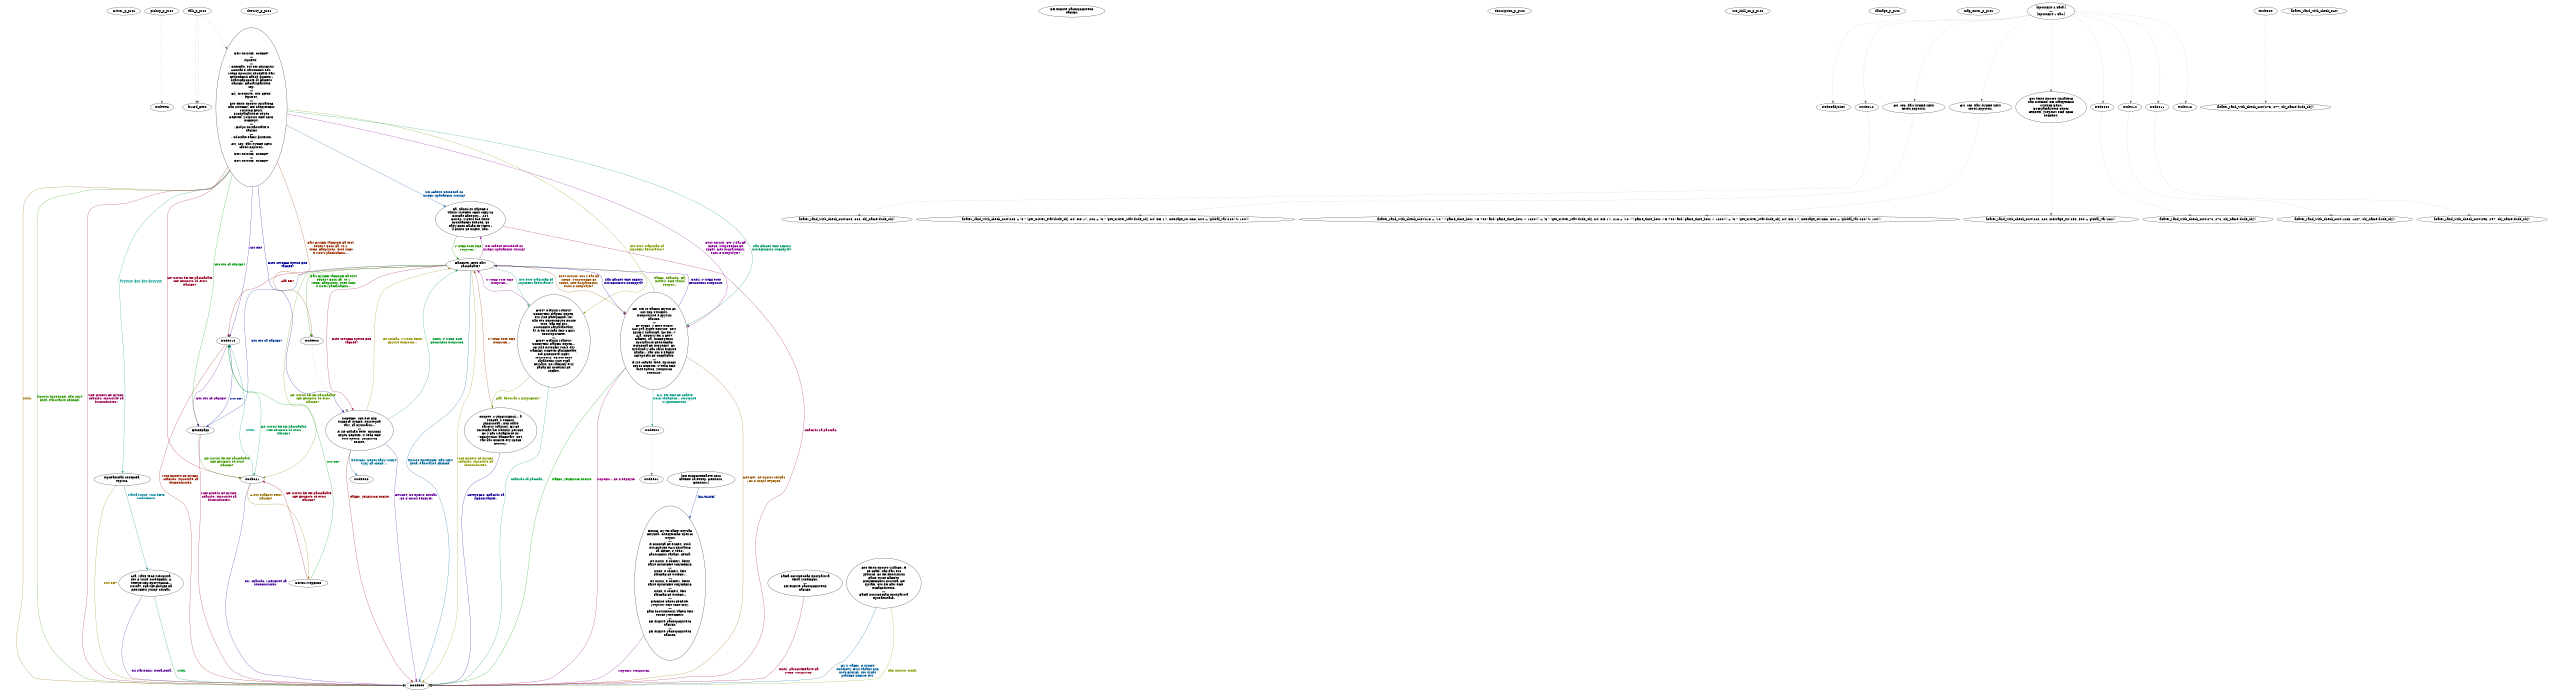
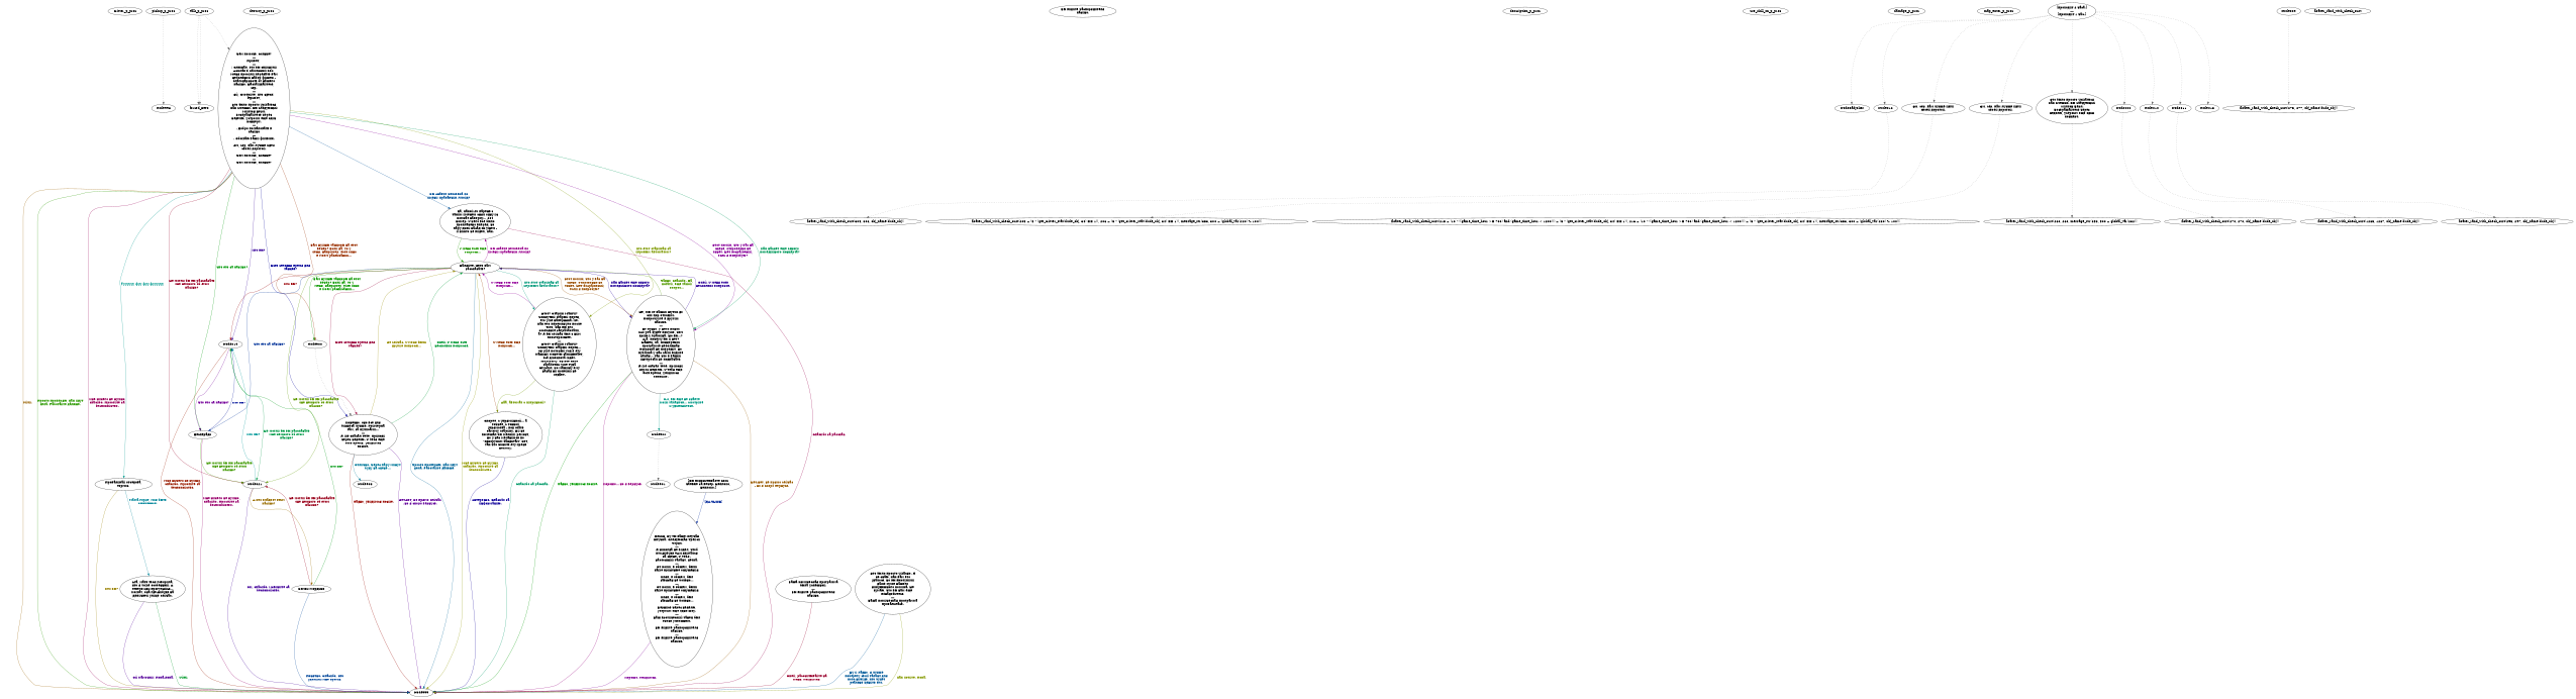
  digraph {
    node [color="#000000" fillcolor="#FFFFFF" style=filled]
    edge [color="#555555"]
    critter_p_proc
    pickup_p_proc
    Node998
    n4 [label="forced_него" color="" fillcolor="" style=""]
    talk_p_proc
    n6 [label="Чем помочь, солнце?\n---\nПривет, \n---\n! Слышал, это вы спихнули\nАнклав в каменный век!\nМеня просили передать вам\nнебольшой набор фишек -\nблагодарность от нашего\nказино. Наслаждайтесь,\nсэр.\n---\nЭй, смотрите, кто здесь!\nПривет,\n---\nЭто было просто уржаться\nкак смешно. Вы следующий\nМилтон Берл.\nВозвращайтесь через\nнеделю, устроим еще один\nконцерт.\n---\n. Добро пожаловать в\nказино\n---\n. Обожаю ваши фильмы.\n---\nЭм, сэр, вам лучше идти\nсвоей дорогой.\n---\nЧем помочь, солнце?\n---\nЧем помочь, солнце?"]
    Node999
    n8 [label="Проваливай отседова,\nтормоз."]
    Node019
    n10 [label="Десперадо"]
    Node021
    n12 [label="Да, какой-то парень с\nтаким именем снял одну из\nкомнат наверху... 204\nномер. У него все было\nпроплачено вперед, но\nпару дней назад он ушел -\nи никто не видел, как."]
    n13 [label="Этот? Старик МакГи?\nЧокнутый старый перец,\nэто уже наверняка. Хе.\nКак его перемкнуло после\nтого, как вы его\nсостояние заграбастали,\nа? Я бы сейчас был с ним\nпоосторожнее.\n---\nЭтот? Старик МакГи?\nЧокнутый старый перец...\nон уже который год в эту\nмашину монеты закидывает,\nвсе джекпота ждет.\nПо-моему, он все свое\nзаработки уже туда\nспустил, но машину ему\nназад ни копейки не\nотдает."]
    n14 [label="Не, мы от ваших шуток до\nсих пор отходим.\nПопробуйте в других\nказино.\n---\nЭт точно, у него понос\nизо рта будет похуже, чем\nдрищ у брамина. Но вы...?\nА-а, почему бы и нет?\nНашей, ха, концертной\nпрограмме небольшая\nвстряска не повредит, но\nпублика у нас сами видите\nкакая... так что в ваших\nинтересах не подкачать.\n---\nЯ же сказал тебе, приходи\nчерез неделю. У тебя еще\nесть время, увидимся\nпопозже."]
    Node900
    n16 [label="Конечно, оно все для\nбизнеса лучше. Гримерка\nтам, за кулисами...\n---\nЯ же сказал тебе, приходи\nчерез неделю. У тебя еще\nесть время, увидимся\nпозже."]
    n17 [label="Ага, мать твоя говорила,\nчто я тоже особенный. А\nтеперь иди прогуляйся...\nможет, она где-нибудь на\nДевичьей улице сейчас."]
    n18 [label="Семьи Мордино"]
    n19 [label="Валяйте. Чего вам\nрассказать?"]
    n20 [label="Скорее, с упряминкой... а\nточнее, с тонной\nупрямства - под стать\nсамому старику. Ей не\nпомешал бы мелкий ремонт,\nно у нас механиков по\n\"одноруким бандитам\" нет,\nтак что чинить эту хрень\nнекому."]
    Node902
    Node903
    destroy_p_proc
    n24 [label="Вы видите распорядителя\nказино."]
    description_p_proc
    use_skill_on_p_proc
    damage_p_proc
    map_enter_p_proc
    n29 [label="[проходит 2 часа.]\n---\n[проходит 1 час.]"]
    NodeBadJokes
    Node012
    n32 [label="Эм, сэр, вам лучше идти\nсвоей дорогой."]
    n33 [label="Эм, сэр, вам лучше идти\nсвоей дорогой."]
    n34 [label="Это было просто уржаться\nкак смешно. Вы следующий\nМилтон Берл.\nВозвращайтесь через\nнеделю, устроим еще один\nконцерт."]
    Node008
    Node010
    Node011
    Node013
    "floater_rand_with_check_cust(305, 306, obj_name(dude_obj))" [color="" fillcolor="" style=""]
    "floater_rand_with_check_cust(205 + (5 * (get_critter_stat(dude_obj, 34) == 1)), 206 + (5 * (get_critter_stat(dude_obj, 34) == 1)), message_str(353, 300 + (global_var(230) % 100)))" [color="" fillcolor="" style=""]
    "floater_rand_with_check_cust(215 + (10 * ((game_time_hour >= 700) and (game_time_hour < 1800))) + (5 * (get_critter_stat(dude_obj, 34) == 1)), 216 + (10 * ((game_time_hour >= 700) and (game_time_hour < 1800))) + (5 * (get_critter_stat(dude_obj, 34) == 1)), message_str(353, 300 + (global_var(230) % 100)))" [color="" fillcolor="" style=""]
    "floater_rand_with_check_cust(260, 260, message_str(353, 500 + global_var(232)))" [color="" fillcolor="" style=""]
    "floater_rand_with_check_cust(270, 270, obj_name(dude_obj))" [color="" fillcolor="" style=""]
    "floater_rand_with_check_cust(275, 277, obj_name(dude_obj))" [color="" fillcolor="" style=""]
    Node009
    "floater_rand_with_check_cust(1285, 1287, obj_name(dude_obj))" [color="" fillcolor="" style=""]
    "floater_rand_with_check_cust(295, 297, obj_name(dude_obj))" [color="" fillcolor="" style=""]
    Node901
    n49 [label="[Вы подсчитываете свои\nчаевые за вечер. Неплохо,\nнеплохо.]"]
    n50 [label="Блиин, ну ты ваще жгучая\nштучка. Следующая Трейси\nЛордс.\n---\nЯ никогда не видел, чтоб\nкто-нибудь ТАК двигался\nна сцене. У тебя -\nнастоящий талант, детка.\n---\nОт кожи, в общем, были\nдаже приятные ощущения.\n---\nКляп, в общем, был\nзавязан не больно...\n---\nОт кожи, в общем, были\nдаже приятные ощущения.\n---\nКляп, в общем, был\nзавязан не больно...\n---\nВернись через неделю,\nустроим еще одно шоу.\n---\nВаш эротический танец был\nочень успешным.\n---\nВы видите распорядителя\nказино.\n---\nВы видите распорядителя\nказино."]
    n51 [label="Ваша комическая программа\nбыла успешной.\n---\nВы видите распорядителя\nказино."]
    n52 [label="Это было просто ужасно. Я\nне знаю, как вам это\nудалось, но вы выступили\nдаже хуже нашего\nникудышного комика. Не\nдумаю, что вы нам еще\nпонадобитесь.\n---\nВаша комическая программа\nпровалилась."]
    floater_rand_with_check_cust
    pickup_p_proc -> Node998 [style=dotted]
    talk_p_proc -> n4 [style=dotted]
    talk_p_proc -> n4 [style=dotted]
    talk_p_proc -> n6 [style=dotted]
    n6 -> Node999 [color="#996100" fontcolor="#996100" label="Уйти."]
    n6 -> Node999 [color="#2B9900" fontcolor="#2B9900" label="Просто проверяю, как идут\nдела. Работайте дальше."]
    n6 -> Node999 [color="#990058" fontcolor="#990058" label="Мне ничего не нужно,\nспасибо. Простите за\nбеспокойство."]
    n6 -> n8 [color="#00998E" fontcolor="#00998E" label="Фуууууу фуу фуу фуууууу"]
    n6 -> Node019 [color="#350099" fontcolor="#350099" label="Кто вы?"]
    n6 -> n10 [color="#009908" fontcolor="#009908" label="Что это за казино?"]
    n6 -> Node021 [color="#990025" fontcolor="#990025" label="Не могли бы вы рассказать\nмне немного об этом\nказино?"]
    n6 -> n12 [color="#005199" fontcolor="#005199" label="Вы знаете человека по\nимени Красавчик Ллойд?"]
    n6 -> n13 [color="#7E9900" fontcolor="#7E9900" label="Кто этот старикан за\nигровым автоматом?"]
    n6 -> n14 [color="#870099" fontcolor="#870099" label="Этот комик, что у вас на\nсцене, откровенно не\nтянет. Нет возражений,\nесли я попробую?"]
    n6 -> n14 [color="#00995B" fontcolor="#00995B" label="Как насчет еще одного\nкомедийного концерта?"]
    n6 -> Node900 [color="#992E00" fontcolor="#992E00" label="Вам нужны танцоры на этот\nвечер? Если да, то у\nменя, например, есть окно\nв моем расписании..."]
    n6 -> n16 [color="#010099" fontcolor="#010099" label="Есть сегодня время для\nтанцев?"]
    n8 -> Node999 [color="#998100" fontcolor="#998100" label="Кто вы?"]
    n8 -> n17 [color="#008599" fontcolor="#008599" label="Мама горит, моя быть\nошобенное."]
    Node019 -> Node999 [color="#991B00" fontcolor="#991B00" label="Мне ничего не нужно,\nспасибо. Простите за\nбеспокойство."]
    Node019 -> n10 [color="#740099" fontcolor="#740099" label="Что это за казино?"]
    Node019 -> Node021 [color="#009947" fontcolor="#009947" label="Не могли бы вы рассказать\nмне немного об этом\nказино?"]
    n10 -> Node999 [color="#99006B" fontcolor="#99006B" label="Мне ничего не нужно,\nспасибо. Простите за\nбеспокойство."]
    n10 -> Node019 [color="#001299" fontcolor="#001299" label="Кто вы?"]
    n10 -> Node021 [color="#3F9900" fontcolor="#3F9900" label="Не могли бы вы рассказать\nмне немного об этом\nказино?"]
    Node021 -> Node999 [color="#410099" fontcolor="#410099" label="ОК, спасибо. Извините за\nбеспокойство."]
-   Node021 -> Node019 [color="#009899" fontcolor="#009899" label="Уйти."]
+   Node021 -> Node019 [color="#009899" fontcolor="#009899" label="Кто вы?"]
    Node021 -> n18 [color="#996D00" fontcolor="#996D00" label="А кто владеет этим\nказино?"]
    n12 -> Node999 [color="#99004C" fontcolor="#99004C" label="Спасибо за рассказ."]
    n12 -> n19 [color="#1F9900" fontcolor="#1F9900" label="У меня есть еще\nвопросы..."]
    n13 -> Node999 [color="#009967" fontcolor="#009967" label="Спасибо за рассказ."]
    n13 -> n19 [color="#930099" fontcolor="#930099" label="У меня есть еще\nвопросы..."]
    n13 -> n20 [color="#729900" fontcolor="#729900" label="Ааа, автомат с хитринкой?"]
    n14 -> Node999 [color="#99007F" fontcolor="#99007F" label="Хорошо... но я вернусь."]
    n14 -> Node999 [color="#995A00" fontcolor="#995A00" label="Нет-нет, не прямо сейчас\n- но я скоро вернусь."]
    n14 -> Node999 [color="#009900" fontcolor="#009900" label="Ладно, увидимся позже."]
    n14 -> n19 [color="#529900" fontcolor="#529900" label="Ладно, спасибо. Да,\nкстати, еще такой\nвопрос..."]
    n14 -> n19 [color="#2D0099" fontcolor="#2D0099" label="Окей. У меня есть\nнесколько вопросов."]
    n14 -> Node902 [color="#009986" fontcolor="#009986" label="О-о, вы еще не знаете\nмоих талантов... смотрите\nи удивляйтесь."]
    Node900 -> n16 [style=dotted]
    n16 -> Node999 [color="#600099" fontcolor="#600099" label="Нет-нет, не прямо сейчас\n- но я скоро вернусь."]
    n16 -> Node999 [color="#990700" fontcolor="#990700" label="Ладно, увидимся позже."]
    n16 -> n19 [color="#998D00" fontcolor="#998D00" label="Не сейчас. У меня были\nдругие вопросы..."]
    n16 -> n19 [color="#009934" fontcolor="#009934" label="Окей. У меня есть\nнесколько вопросов."]
    n16 -> Node903 [color="#007899" fontcolor="#007899" label="Отлично. Через пару минут\nбуду на сцене..."]
    n17 -> Node999 [color="#540099" fontcolor="#540099" label="Ой мамочки! Пока-пока."]
    n17 -> Node999 [color="#009928" fontcolor="#009928" label="Уйти."]
+   n18 -> Node999 [color="#004599" fontcolor="#004599" label="Понятно. Спасибо, что\nуделили мне время."]
    n18 -> Node019 [color="#009914" fontcolor="#009914" label="Кто вы?"]
    n18 -> Node021 [color="#990019" fontcolor="#990019" label="Не могли бы вы рассказать\nмне немного об этом\nказино?"]
    n19 -> Node999 [color="#006599" fontcolor="#006599" label="Просто проверяю, как идут\nдела. Работайте дальше."]
    n19 -> Node999 [color="#929900" fontcolor="#929900" label="Мне ничего не нужно,\nспасибо. Простите за\nбеспокойство."]
-   n19 -> Node019 [color="#990005" fontcolor="#990005" label="Ааа вы?"]
+   n19 -> Node019 [color="#990005" fontcolor="#990005" label="Кто вы?"]
    n19 -> n10 [color="#003299" fontcolor="#003299" label="Что это за казино?"]
    n19 -> Node021 [color="#5E9900" fontcolor="#5E9900" label="Не могли бы вы рассказать\nмне немного об этом\nказино?"]
    n19 -> n12 [color="#99008B" fontcolor="#99008B" label="Вы знаете человека по\nимени Красавчик Ллойд?"]
    n19 -> n13 [color="#00997A" fontcolor="#00997A" label="Кто этот старикан за\nигровым автоматом?"]
    n19 -> n14 [color="#994E00" fontcolor="#994E00" label="Этот комик, что у вас на\nсцене, откровенно не\nтянет. Нет возражений,\nесли я попробую?"]
    n19 -> n14 [color="#210099" fontcolor="#210099" label="Как насчет еще одного\nкомедийного концерта?"]
    n19 -> Node900 [color="#0C9900" fontcolor="#0C9900" label="Вам нужны танцоры на этот\nвечер? Если да, то у\nменя, например, есть окно\nв моем расписании..."]
    n19 -> n16 [color="#990038" fontcolor="#990038" label="Есть сегодня время для\nтанцев?"]
    n20 -> Node999 [color="#0E0099" fontcolor="#0E0099" label="Интересно. Спасибо за\nинформацию."]
    n20 -> n19 [color="#993A00" fontcolor="#993A00" label="У меня есть еще\nвопросы..."]
    Node902 -> Node901 [style=dotted]
    n29 -> NodeBadJokes [style=dotted]
    n29 -> Node012 [style=dotted]
    n29 -> n32 [style=dotted]
    n29 -> n33 [style=dotted]
    n29 -> n34 [style=dotted]
    n29 -> Node008 [style=dotted]
    n29 -> Node010 [style=dotted]
    n29 -> Node011 [style=dotted]
    n29 -> Node013 [style=dotted]
    Node012 -> "floater_rand_with_check_cust(305, 306, obj_name(dude_obj))" [style=dotted]
    n32 -> "floater_rand_with_check_cust(205 + (5 * (get_critter_stat(dude_obj, 34) == 1)), 206 + (5 * (get_critter_stat(dude_obj, 34) == 1)), message_str(353, 300 + (global_var(230) % 100)))" [style=dotted]
    n33 -> "floater_rand_with_check_cust(215 + (10 * ((game_time_hour >= 700) and (game_time_hour < 1800))) + (5 * (get_critter_stat(dude_obj, 34) == 1)), 216 + (10 * ((game_time_hour >= 700) and (game_time_hour < 1800))) + (5 * (get_critter_stat(dude_obj, 34) == 1)), message_str(353, 300 + (global_var(230) % 100)))" [style=dotted]
    n34 -> "floater_rand_with_check_cust(260, 260, message_str(353, 500 + global_var(232)))" [style=dotted]
    Node008 -> "floater_rand_with_check_cust(270, 270, obj_name(dude_obj))" [style=dotted]
    Node010 -> "floater_rand_with_check_cust(1285, 1287, obj_name(dude_obj))" [style=dotted]
    Node011 -> "floater_rand_with_check_cust(295, 297, obj_name(dude_obj))" [style=dotted]
    Node009 -> "floater_rand_with_check_cust(275, 277, obj_name(dude_obj))" [style=dotted]
    n49 -> n50 [color="#002699" fontcolor="#002699" label="[ДАЛЬШЕ]"]
    n50 -> Node999 [color="#800099" fontcolor="#800099" label="Хорошо. Увидимся."]
    n51 -> Node999 [color="#99002C" fontcolor="#99002C" label="Окей, рассчитывайте на\nменя. Увидимся."]
    n52 -> Node999 [color="#005999" fontcolor="#005999" label="Ну и ладно, я лучше\nпоберегу свой талант для\nкого-нибудь, кто будет\nреально ценить его."]
    n52 -> Node999 [color="#859900" fontcolor="#859900" label="Как хотите. Пока."]
  }
